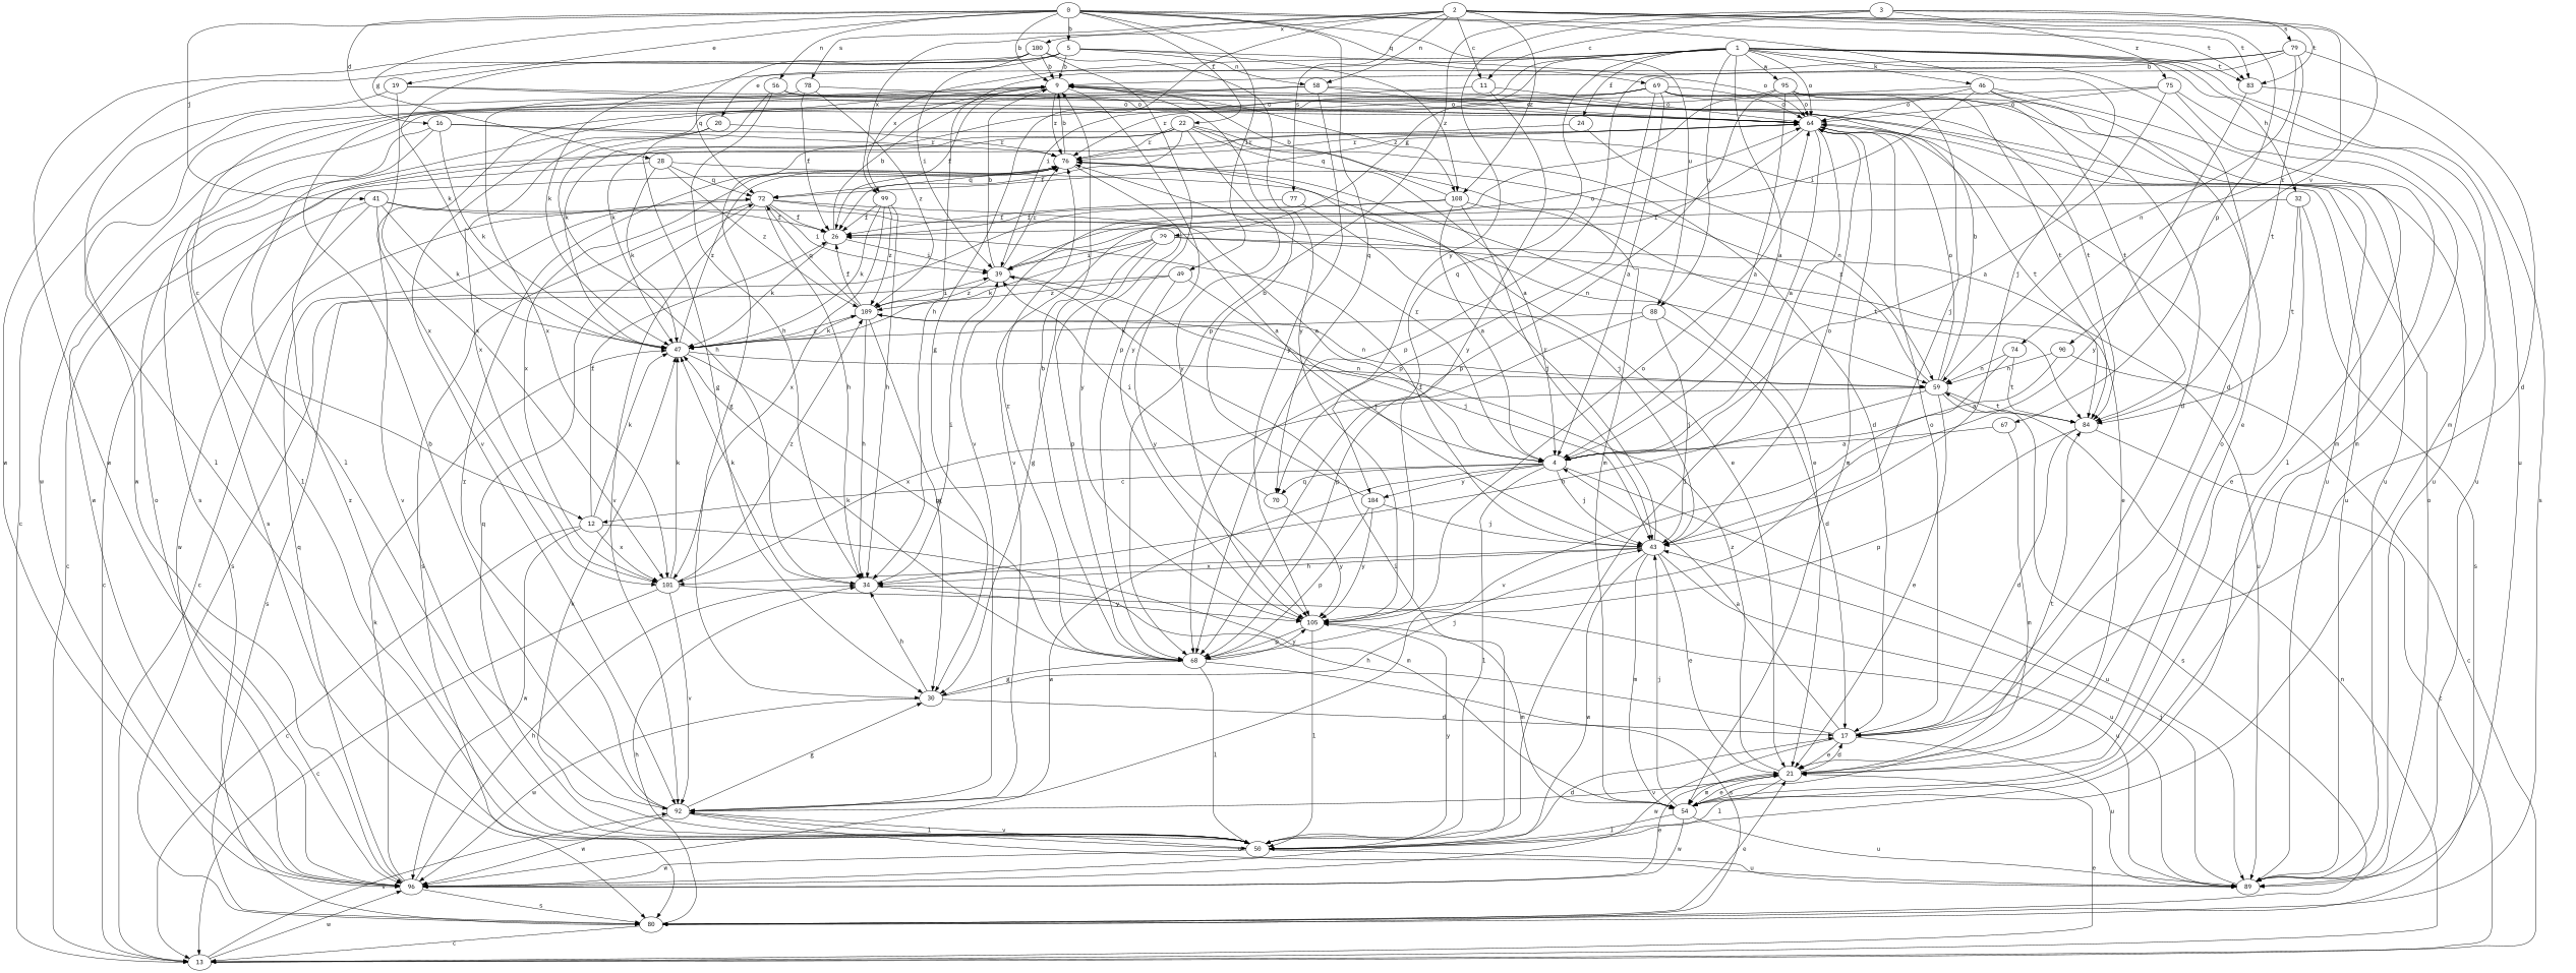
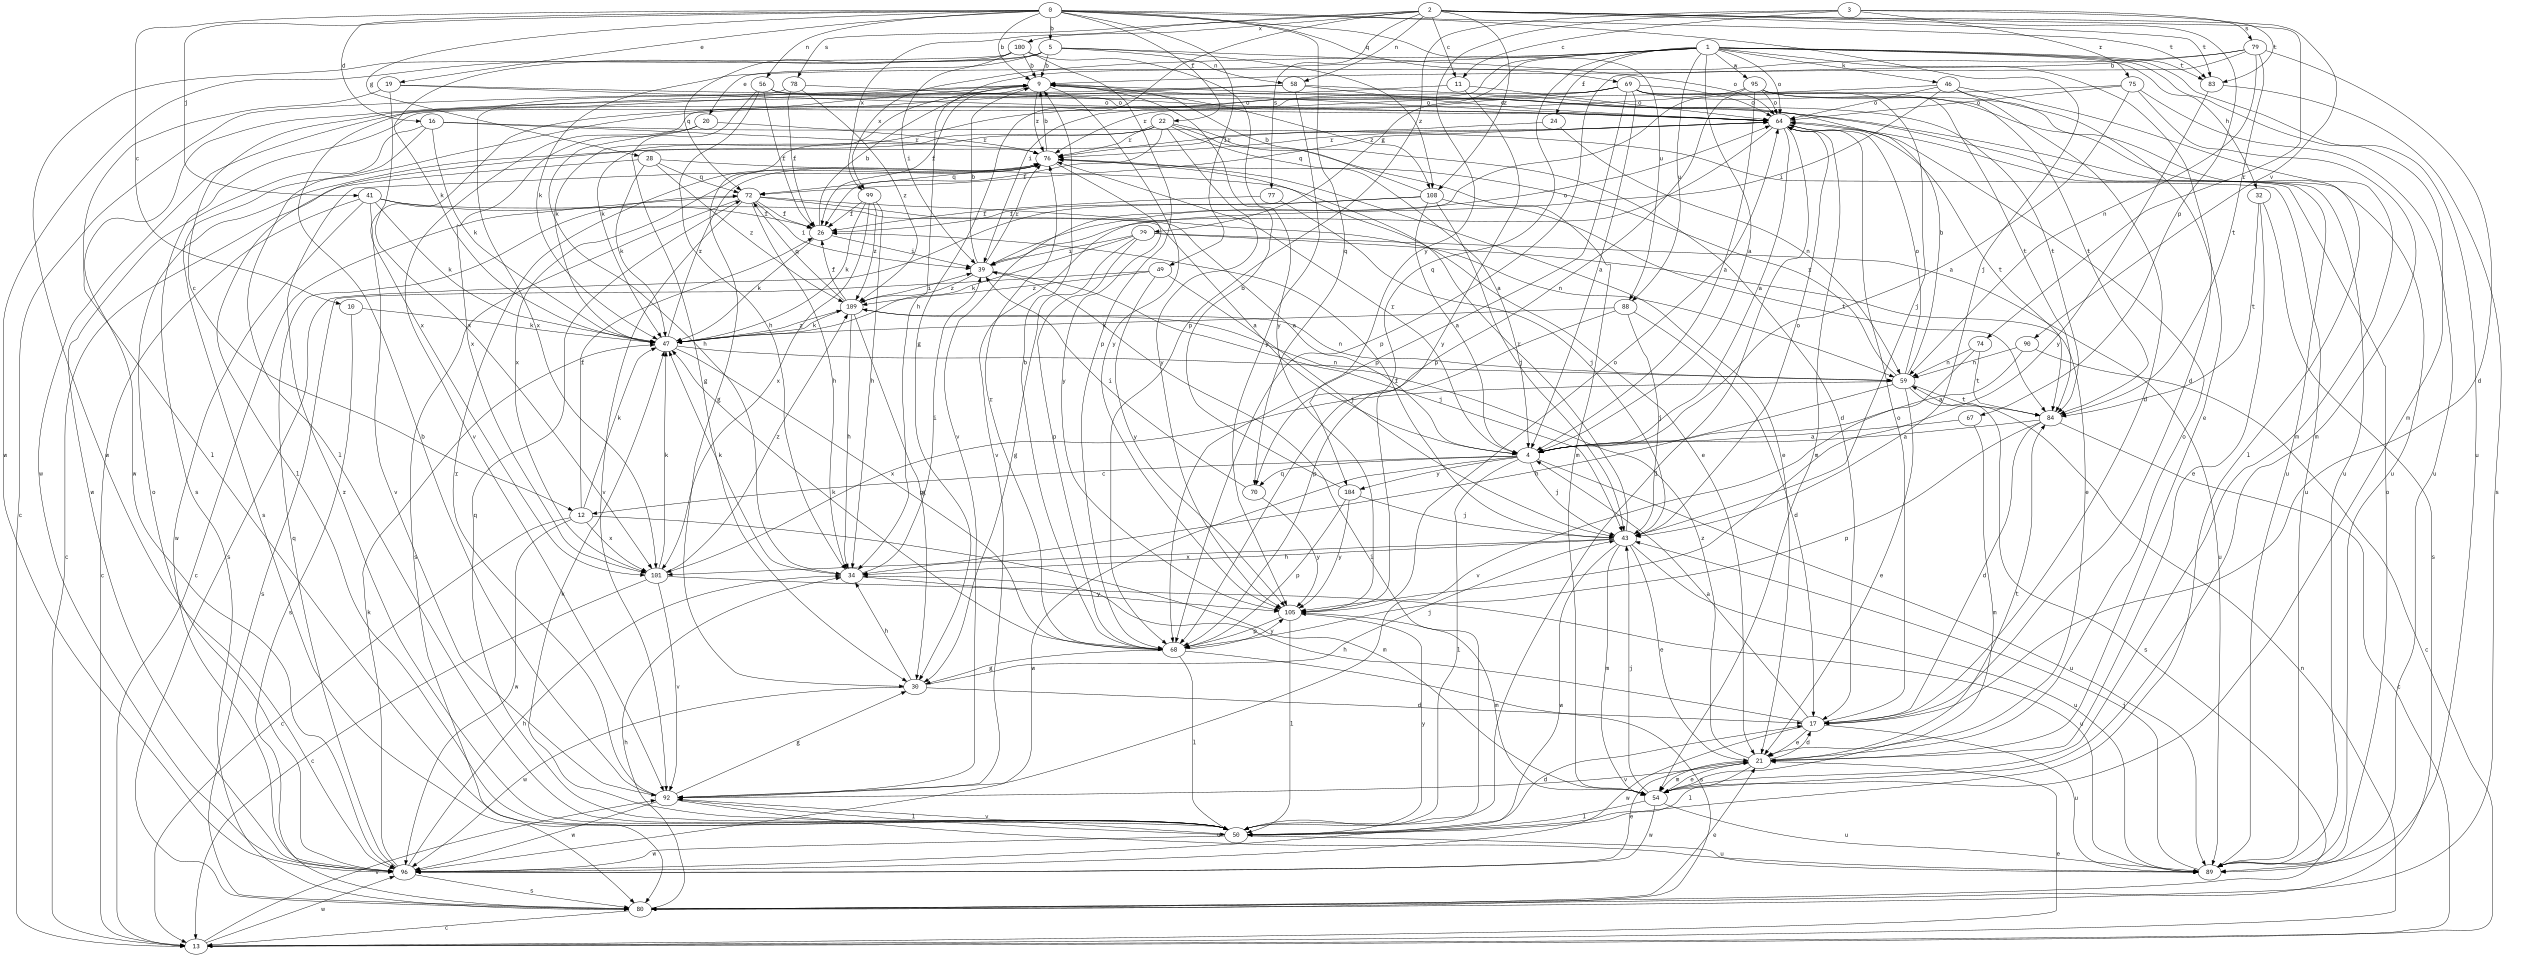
  strict digraph {
    fontname="IBM Plex Mono"
    node [fontname="IBM Plex Mono"]
    edge [fontname="IBM Plex Mono"]
    0
    5
    9
+   10
    16
    19
    22
    28
    41
    43
    49
    56
    69
    70
    83
    88
    64
    58
    108
    96
    20
    47
    12
    76
    26
    101
    105
    80
    89
    50
    4
    17
    54
    30
    13
    21
    109
    72
    92
    34
    68
    84
    39
    1
    24
    29
    32
    46
    95
    99
    104
    59
    2
    11
    67
    74
    77
    78
    90
    100
    3
    75
    79
    0 -> 5 [label=b]
    0 -> 9 [label=b]
+   0 -> 10 [label=c]
    0 -> 16 [label=d]
    0 -> 19 [label=e]
    0 -> 22 [label=f]
    0 -> 28 [label=g]
    0 -> 41 [label=j]
    0 -> 43 [label=j]
    0 -> 49 [label=l]
    0 -> 56 [label=n]
    0 -> 69 [label=q]
    0 -> 70 [label=q]
    0 -> 83 [label=t]
    0 -> 88 [label=u]
    5 -> 9 [label=b]
    5 -> 64 [label=o]
    5 -> 58 [label=n]
    5 -> 108 [label=z]
    5 -> 96 [label=w]
    5 -> 20 [label=e]
    5 -> 47 [label=k]
    9 -> 64 [label=o]
    9 -> 108 [label=z]
    9 -> 47 [label=k]
    9 -> 12 [label=c]
    9 -> 76 [label=r]
    9 -> 26 [label=f]
    9 -> 101 [label=x]
    9 -> 105 [label=y]
+   10 -> 47 [label=k]
+   10 -> 80 [label=s]
    16 -> 96 [label=w]
    16 -> 47 [label=k]
    16 -> 76 [label=r]
    16 -> 80 [label=s]
    16 -> 89 [label=u]
    19 -> 64 [label=o]
    19 -> 101 [label=x]
    19 -> 89 [label=u]
    19 -> 50 [label=l]
    22 -> 76 [label=r]
    22 -> 26 [label=f]
    22 -> 105 [label=y]
    22 -> 50 [label=l]
    22 -> 4 [label=a]
    22 -> 17 [label=d]
    22 -> 54 [label=m]
    22 -> 30 [label=g]
    28 -> 47 [label=k]
    28 -> 13 [label=c]
    28 -> 21 [label=e]
    28 -> 109 [label=z]
    28 -> 72 [label=q]
    41 -> 96 [label=w]
    41 -> 47 [label=k]
    41 -> 26 [label=f]
    41 -> 4 [label=a]
    41 -> 13 [label=c]
    41 -> 92 [label=v]
    43 -> 64 [label=o]
    43 -> 96 [label=w]
    43 -> 76 [label=r]
    43 -> 26 [label=f]
    43 -> 101 [label=x]
    43 -> 89 [label=u]
    43 -> 54 [label=m]
    43 -> 21 [label=e]
    43 -> 34 [label=h]
    49 -> 43 [label=j]
    49 -> 105 [label=y]
    49 -> 80 [label=s]
    49 -> 109 [label=z]
    56 -> 64 [label=o]
    56 -> 89 [label=u]
    56 -> 30 [label=g]
    56 -> 34 [label=h]
    69 -> 43 [label=j]
    69 -> 64 [label=o]
    69 -> 96 [label=w]
    69 -> 80 [label=s]
    69 -> 89 [label=u]
    69 -> 50 [label=l]
    69 -> 4 [label=a]
    69 -> 68 [label=p]
    69 -> 84 [label=t]
    70 -> 105 [label=y]
    70 -> 39 [label=i]
    83 -> 105 [label=y]
    83 -> 80 [label=s]
    88 -> 43 [label=j]
    88 -> 47 [label=k]
    88 -> 17 [label=d]
    88 -> 68 [label=p]
    64 -> 76 [label=r]
    64 -> 50 [label=l]
    64 -> 4 [label=a]
    64 -> 54 [label=m]
    64 -> 72 [label=q]
    64 -> 92 [label=v]
    64 -> 84 [label=t]
    58 -> 64 [label=o]
    58 -> 105 [label=y]
    58 -> 13 [label=c]
    58 -> 92 [label=v]
    58 -> 84 [label=t]
    108 -> 9 [label=b]
    108 -> 43 [label=j]
    108 -> 26 [label=f]
    108 -> 80 [label=s]
    108 -> 4 [label=a]
    108 -> 84 [label=t]
    96 -> 64 [label=o]
    96 -> 47 [label=k]
    96 -> 80 [label=s]
    96 -> 21 [label=e]
    96 -> 72 [label=q]
    96 -> 34 [label=h]
    20 -> 76 [label=r]
    20 -> 101 [label=x]
    20 -> 34 [label=h]
    47 -> 76 [label=r]
    47 -> 109 [label=z]
    47 -> 68 [label=p]
    47 -> 59 [label=n]
    12 -> 96 [label=w]
    12 -> 47 [label=k]
    12 -> 26 [label=f]
    12 -> 101 [label=x]
    12 -> 54 [label=m]
    12 -> 13 [label=c]
    76 -> 9 [label=b]
    76 -> 101 [label=x]
    76 -> 105 [label=y]
    76 -> 21 [label=e]
    76 -> 72 [label=q]
    26 -> 9 [label=b]
    26 -> 47 [label=k]
    26 -> 39 [label=i]
    101 -> 47 [label=k]
    101 -> 89 [label=u]
    101 -> 13 [label=c]
    101 -> 109 [label=z]
    101 -> 92 [label=v]
    105 -> 64 [label=o]
    105 -> 50 [label=l]
    105 -> 54 [label=m]
    105 -> 68 [label=p]
    80 -> 13 [label=c]
    80 -> 21 [label=e]
    80 -> 34 [label=h]
    89 -> 43 [label=j]
    89 -> 64 [label=o]
    50 -> 96 [label=w]
    50 -> 47 [label=k]
    50 -> 76 [label=r]
    50 -> 105 [label=y]
    50 -> 89 [label=u]
    50 -> 17 [label=d]
    50 -> 72 [label=q]
    50 -> 92 [label=v]
    50 -> 39 [label=i]
    4 -> 43 [label=j]
    4 -> 70 [label=q]
    4 -> 96 [label=w]
    4 -> 12 [label=c]
    4 -> 76 [label=r]
    4 -> 89 [label=u]
    4 -> 50 [label=l]
    4 -> 104 [label=y]
    17 -> 64 [label=o]
    17 -> 96 [label=w]
    17 -> 89 [label=u]
    17 -> 4 [label=a]
    17 -> 21 [label=e]
    17 -> 34 [label=h]
    54 -> 43 [label=j]
    54 -> 96 [label=w]
    54 -> 89 [label=u]
    54 -> 50 [label=l]
    54 -> 21 [label=e]
    30 -> 43 [label=j]
    30 -> 96 [label=w]
    30 -> 17 [label=d]
    30 -> 34 [label=h]
    13 -> 96 [label=w]
    13 -> 21 [label=e]
    13 -> 92 [label=v]
    13 -> 59 [label=n]
    21 -> 64 [label=o]
    21 -> 50 [label=l]
    21 -> 17 [label=d]
    21 -> 54 [label=m]
    21 -> 109 [label=z]
    21 -> 92 [label=v]
    21 -> 84 [label=t]
    109 -> 47 [label=k]
    109 -> 26 [label=f]
    109 -> 30 [label=g]
    109 -> 72 [label=q]
    109 -> 34 [label=h]
    109 -> 39 [label=i]
    109 -> 59 [label=n]
    72 -> 26 [label=f]
    72 -> 80 [label=s]
    72 -> 4 [label=a]
    72 -> 13 [label=c]
    72 -> 92 [label=v]
    72 -> 34 [label=h]
    72 -> 39 [label=i]
    72 -> 59 [label=n]
    92 -> 9 [label=b]
    92 -> 96 [label=w]
    92 -> 76 [label=r]
    92 -> 89 [label=u]
    92 -> 50 [label=l]
    92 -> 30 [label=g]
    34 -> 47 [label=k]
    34 -> 105 [label=y]
    34 -> 39 [label=i]
    68 -> 9 [label=b]
    68 -> 47 [label=k]
    68 -> 76 [label=r]
    68 -> 105 [label=y]
    68 -> 80 [label=s]
    68 -> 50 [label=l]
    68 -> 30 [label=g]
+   84 -> 4 [label=a]
    84 -> 17 [label=d]
    84 -> 13 [label=c]
    84 -> 68 [label=p]
    39 -> 9 [label=b]
    39 -> 43 [label=j]
    39 -> 64 [label=o]
    39 -> 76 [label=r]
    39 -> 109 [label=z]
    1 -> 70 [label=q]
    1 -> 83 [label=t]
    1 -> 88 [label=u]
    1 -> 64 [label=o]
    1 -> 89 [label=u]
    1 -> 4 [label=a]
    1 -> 17 [label=d]
    1 -> 54 [label=m]
    1 -> 34 [label=h]
    1 -> 39 [label=i]
    1 -> 24 [label=f]
    1 -> 29 [label=g]
    1 -> 32 [label=h]
    1 -> 46 [label=k]
    1 -> 95 [label=w]
    1 -> 99 [label=x]
    24 -> 76 [label=r]
    24 -> 59 [label=n]
    29 -> 47 [label=k]
    29 -> 89 [label=u]
    29 -> 30 [label=g]
    29 -> 21 [label=e]
    29 -> 68 [label=p]
    29 -> 39 [label=i]
-   32 -> 26 [label=f]
+   56 -> 26 [label=f]
    32 -> 80 [label=s]
    32 -> 21 [label=e]
    32 -> 84 [label=t]
    46 -> 64 [label=o]
    46 -> 47 [label=k]
    46 -> 17 [label=d]
    46 -> 54 [label=m]
    46 -> 21 [label=e]
    46 -> 39 [label=i]
    95 -> 64 [label=o]
    95 -> 76 [label=r]
    95 -> 50 [label=l]
    95 -> 4 [label=a]
    95 -> 68 [label=p]
    95 -> 84 [label=t]
    99 -> 47 [label=k]
    99 -> 26 [label=f]
    99 -> 101 [label=x]
    99 -> 109 [label=z]
    99 -> 34 [label=h]
    104 -> 9 [label=b]
    104 -> 43 [label=j]
    104 -> 105 [label=y]
    104 -> 68 [label=p]
    59 -> 9 [label=b]
    59 -> 64 [label=o]
    59 -> 76 [label=r]
    59 -> 101 [label=x]
    59 -> 80 [label=s]
    59 -> 21 [label=e]
    59 -> 34 [label=h]
    59 -> 84 [label=t]
    2 -> 83 [label=t]
    2 -> 58 [label=n]
    2 -> 108 [label=z]
    2 -> 30 [label=g]
    2 -> 99 [label=x]
    2 -> 11 [label=c]
    2 -> 67 [label=p]
    2 -> 74 [label=r]
    2 -> 77 [label=s]
    2 -> 78 [label=s]
    2 -> 90 [label=v]
    2 -> 100 [label=x]
    11 -> 64 [label=o]
    11 -> 96 [label=w]
    11 -> 105 [label=y]
    67 -> 4 [label=a]
    67 -> 54 [label=m]
    74 -> 92 [label=v]
    74 -> 84 [label=t]
    74 -> 59 [label=n]
    77 -> 43 [label=j]
    77 -> 26 [label=f]
    78 -> 64 [label=o]
    78 -> 26 [label=f]
    78 -> 101 [label=x]
    78 -> 109 [label=z]
    90 -> 4 [label=a]
    90 -> 13 [label=c]
    90 -> 59 [label=n]
    100 -> 9 [label=b]
    100 -> 96 [label=w]
    100 -> 105 [label=y]
    100 -> 72 [label=q]
    100 -> 68 [label=p]
    100 -> 39 [label=i]
    3 -> 83 [label=t]
    3 -> 68 [label=p]
    3 -> 104 [label=y]
    3 -> 11 [label=c]
    3 -> 75 [label=r]
    3 -> 79 [label=s]
    75 -> 64 [label=o]
    75 -> 89 [label=u]
    75 -> 4 [label=a]
    75 -> 54 [label=m]
    75 -> 92 [label=v]
    79 -> 9 [label=b]
    79 -> 47 [label=k]
    79 -> 17 [label=d]
    79 -> 68 [label=p]
    79 -> 84 [label=t]
    79 -> 59 [label=n]
  }
